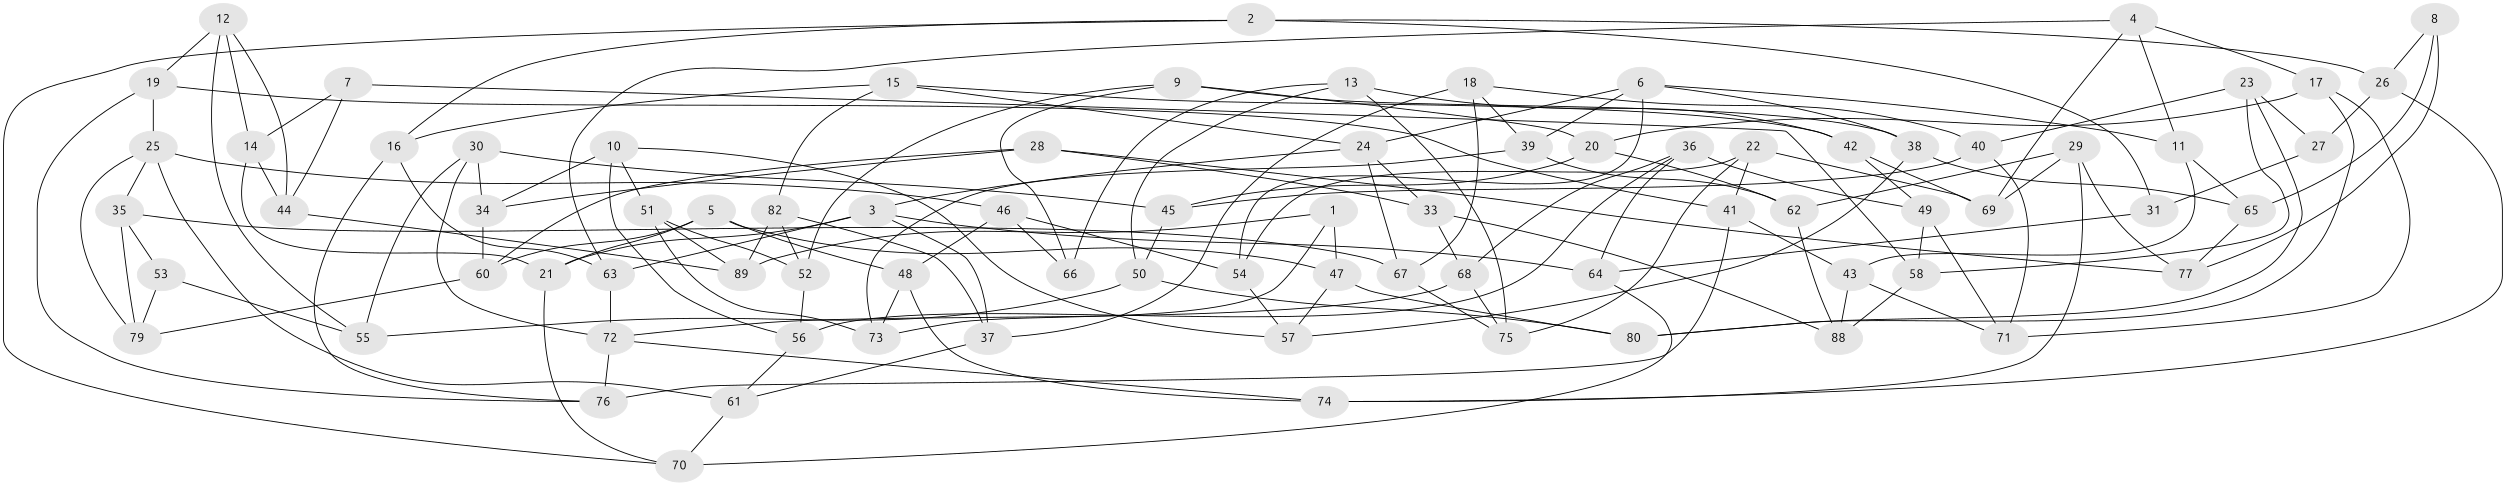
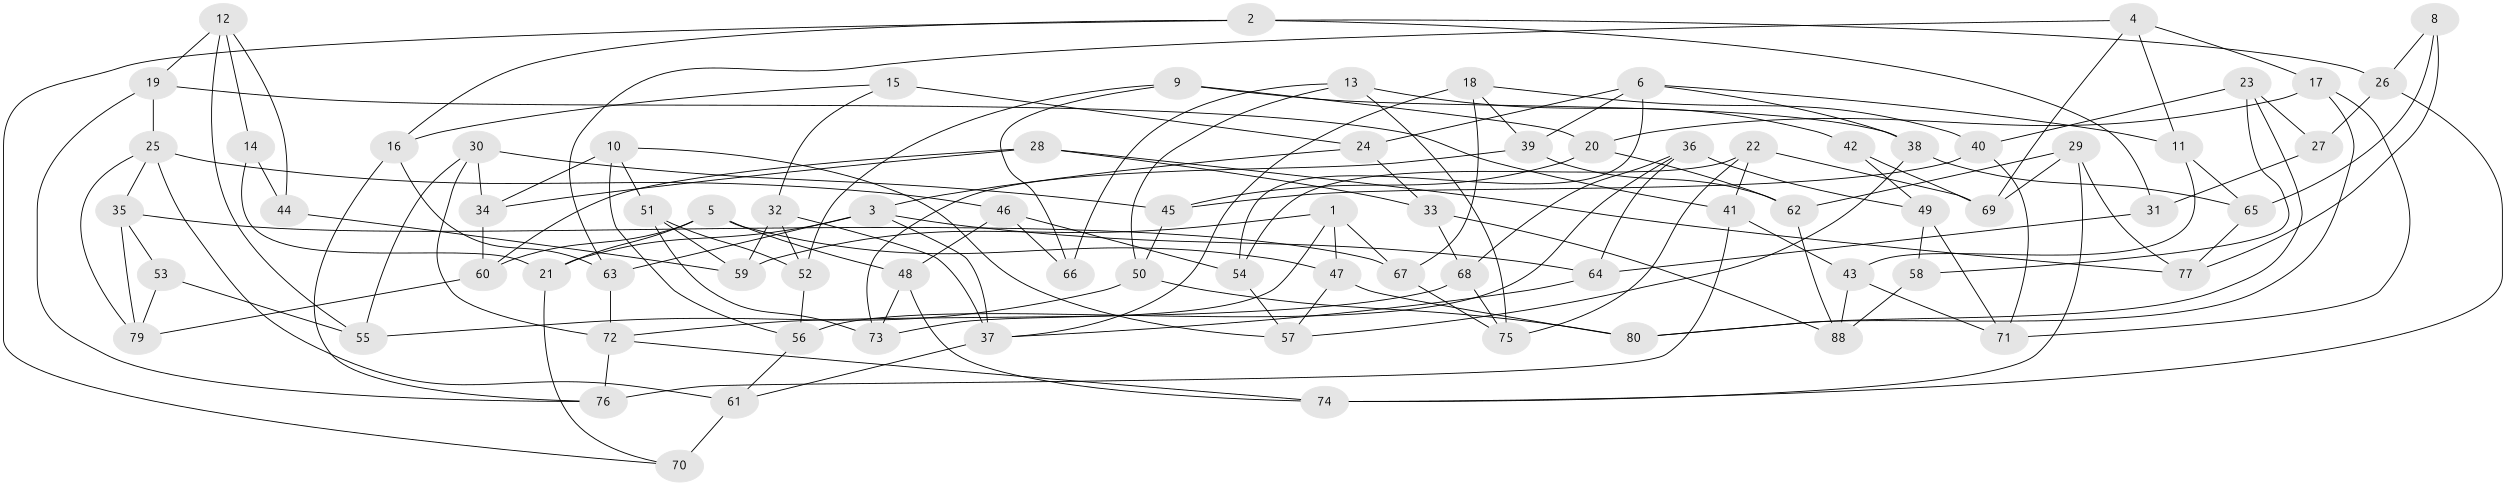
  graph {
    fontname=Ubuntu
    node [color=gray90 fontname=Ubuntu style=filled]
    edge [fontname=Ubuntu]
    1
    47
-   59 [label=89]
+   59
    67
    73
    57
    80
    75
    2
    16
    26
    31
    70
    63
    76
    27
    74
    64
    3
    21
    37
    61
    72
    4
    11
    17
    69
    65
    43
    20
    71
    5
    48
    60
    79
    6
    24
    38
    54
    39
    33
-   7
    14
    44
    58
    53
    55
    n48 [label=88]
    8
    77
    62
    9
    52
    66
    45
    56
    10
    34
    51
    12
    19
    25
    41
    13
    42
    50
    49
    15
-   32 [label=82]
+   32
    18
    40
    46
    35
    22
    23
    68
    28
    29
    30
    36
    1 -- 47
    1 -- 59
-   24 -- 67
+   1 -- 67
    1 -- 73
    47 -- 57
    47 -- 80
    67 -- 75
    2 -- 16
    2 -- 26
    2 -- 31
    2 -- 70
    16 -- 63
    16 -- 76
    26 -- 27
    26 -- 74
    31 -- 64
    63 -- 72
    27 -- 31
-   64 -- 70
+   64 -- 37
    3 -- 63
    3 -- 64
    3 -- 21
    3 -- 37
    21 -- 70
    37 -- 61
    61 -- 70
    72 -- 76
    72 -- 74
    4 -- 63
    4 -- 11
    4 -- 17
    4 -- 69
    11 -- 65
    11 -- 43
    17 -- 80
    17 -- 20
    17 -- 71
    65 -- 77
    43 -- 71
    43 -- n48
    20 -- 62
    20 -- 45
    5 -- 47
    5 -- 21
    5 -- 48
    5 -- 60
    48 -- 73
    48 -- 74
    60 -- 79
    6 -- 11
    6 -- 24
    6 -- 38
    6 -- 54
    6 -- 39
    24 -- 3
    24 -- 33
    38 -- 57
    38 -- 65
    54 -- 57
    39 -- 73
    39 -- 62
    33 -- n48
    33 -- 68
-   7 -- 14
-   7 -- 44
-   7 -- 58
    14 -- 21
    14 -- 44
    44 -- 59
    58 -- n48
    53 -- 79
    53 -- 55
    8 -- 26
    8 -- 65
    8 -- 77
    62 -- n48
    9 -- 20
    9 -- 38
    9 -- 52
    9 -- 66
    52 -- 56
    45 -- 50
    56 -- 61
    10 -- 57
    10 -- 56
    10 -- 34
    10 -- 51
    34 -- 60
    51 -- 59
    51 -- 73
    51 -- 52
    12 -- 14
    12 -- 44
    12 -- 55
    12 -- 19
    19 -- 76
    19 -- 25
    19 -- 41
    25 -- 61
    25 -- 79
    25 -- 46
    25 -- 35
    41 -- 76
    41 -- 43
    13 -- 75
    13 -- 66
    13 -- 42
    13 -- 50
    42 -- 69
    42 -- 49
    50 -- 80
    50 -- 55
    49 -- 71
    49 -- 58
    15 -- 16
    15 -- 24
-   15 -- 42
    15 -- 32
    32 -- 59
    32 -- 37
    32 -- 52
    18 -- 67
    18 -- 37
    18 -- 39
    18 -- 40
    40 -- 71
    40 -- 45
    46 -- 48
    46 -- 54
    46 -- 66
    35 -- 67
    35 -- 79
    35 -- 53
    22 -- 75
    22 -- 69
    22 -- 54
    22 -- 41
    23 -- 80
    23 -- 27
    23 -- 58
    23 -- 40
    68 -- 75
    68 -- 72
    28 -- 60
    28 -- 33
    28 -- 77
    28 -- 34
    29 -- 74
    29 -- 69
    29 -- 77
    29 -- 62
    30 -- 72
    30 -- 55
    30 -- 45
    30 -- 34
    36 -- 64
    36 -- 56
    36 -- 49
    36 -- 68
  }
